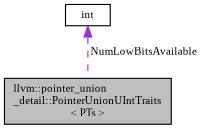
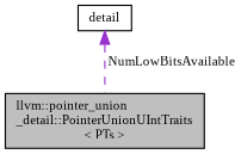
  digraph {
    fontname="Liberation Serif"
    node [color=black fontname="Liberation Serif" fontsize=10 shape=box]
    n1 [fillcolor=grey75 fontcolor=black height=0.2 label="llvm::pointer_union\l_detail::PointerUnionUIntTraits\l\< PTs \>" style=filled width=0.4]
-   n2 [height=0.2 label=int width=0.4]
+   n2 [height=0.2 label=detail width=0.4]
    n2 -> n1 [color=darkorchid3 dir=back fontname="Liberation Serif" fontsize=10 label=" NumLowBitsAvailable" labelfontname=Helvetica labelfontsize=10 style=dashed]
  }
